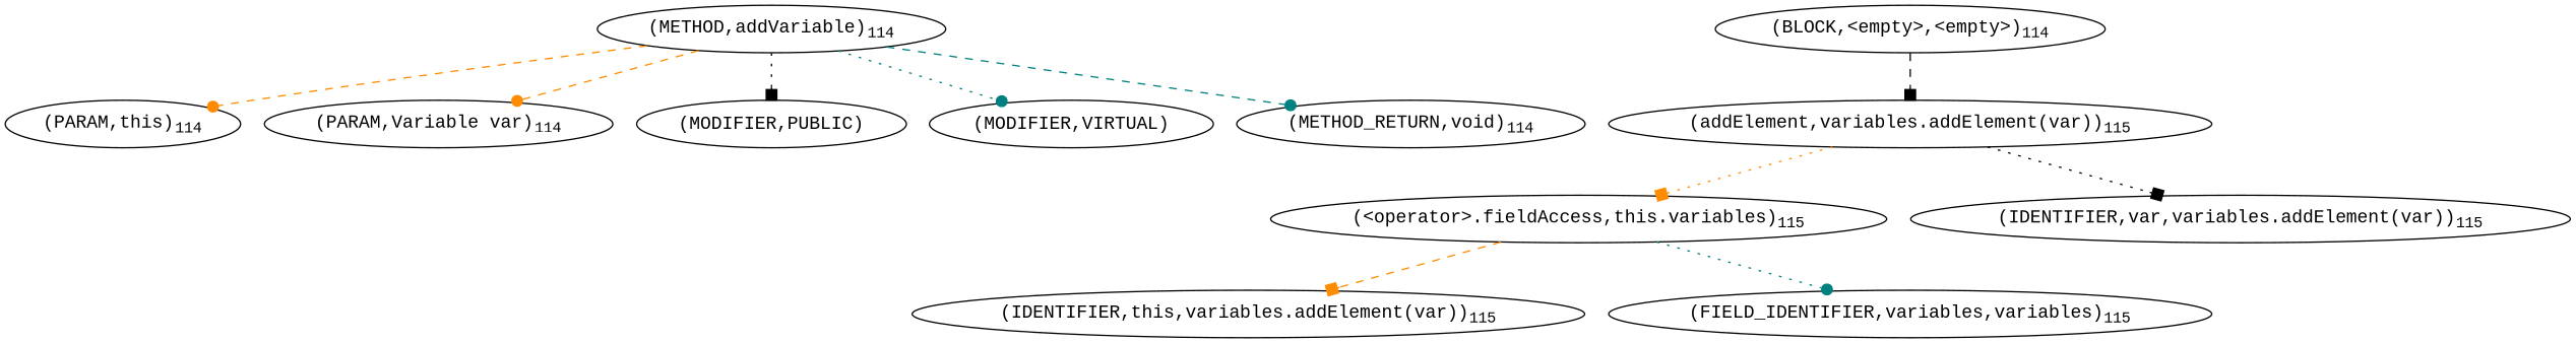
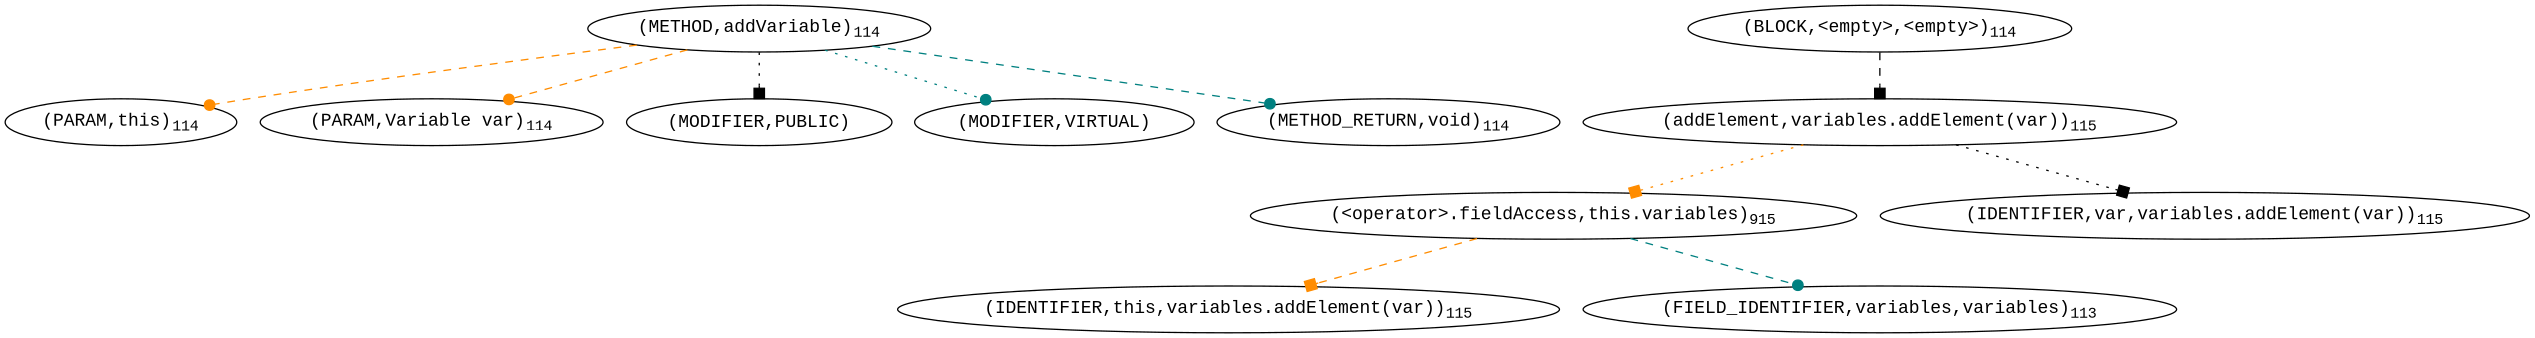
  digraph {
    fontname="Liberation Mono"
    node [fontname="Liberation Mono"]
    edge [arrowhead=dot color=darkorange fontname="Liberation Mono" style=dashed]
    n1 [label=<(METHOD,addVariable)<SUB>114</SUB>>]
    n2 [label=<(PARAM,this)<SUB>114</SUB>>]
    n3 [label=<(PARAM,Variable var)<SUB>114</SUB>>]
    n4 [label=<(MODIFIER,PUBLIC)>]
    n5 [label=<(MODIFIER,VIRTUAL)>]
    n6 [label=<(METHOD_RETURN,void)<SUB>114</SUB>>]
    n7 [label=<(BLOCK,&lt;empty&gt;,&lt;empty&gt;)<SUB>114</SUB>>]
    n8 [label=<(addElement,variables.addElement(var))<SUB>115</SUB>>]
-   n9 [label=<(&lt;operator&gt;.fieldAccess,this.variables)<SUB>115</SUB>>]
+   n9 [label=<(&lt;operator&gt;.fieldAccess,this.variables)<SUB>915</SUB>>]
    n10 [label=<(IDENTIFIER,var,variables.addElement(var))<SUB>115</SUB>>]
    n11 [label=<(IDENTIFIER,this,variables.addElement(var))<SUB>115</SUB>>]
-   n12 [label=<(FIELD_IDENTIFIER,variables,variables)<SUB>115</SUB>>]
+   n12 [label=<(FIELD_IDENTIFIER,variables,variables)<SUB>113</SUB>>]
    n1 -> n2
    n1 -> n3
    n1 -> n4 [arrowhead=box color=black style=dotted]
    n1 -> n5 [color=teal style=dotted]
    n1 -> n6 [color=teal]
    n7 -> n8 [arrowhead=box color=black]
    n8 -> n9 [arrowhead=box style=dotted]
    n8 -> n10 [arrowhead=box color=black style=dotted]
    n9 -> n11 [arrowhead=box]
-   n9 -> n12 [color=teal style=dotted]
+   n9 -> n12 [color=teal]
  }
